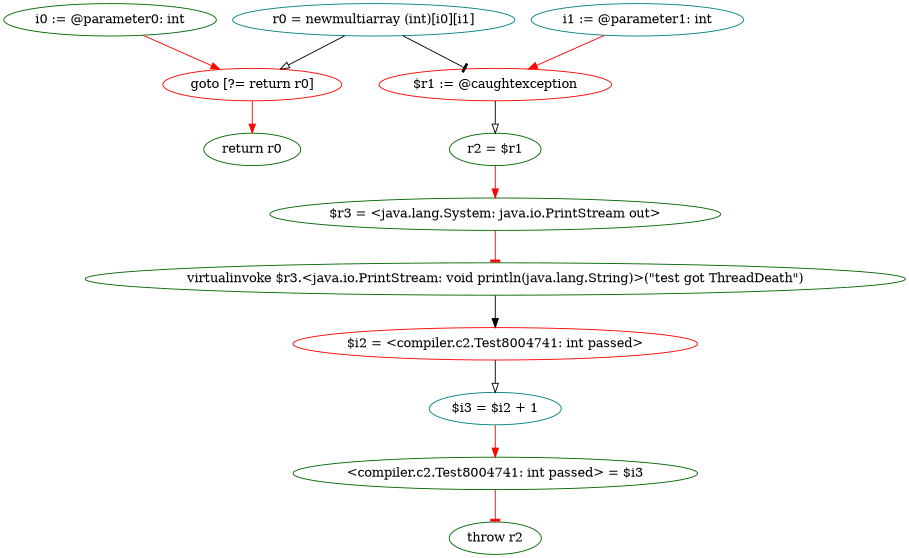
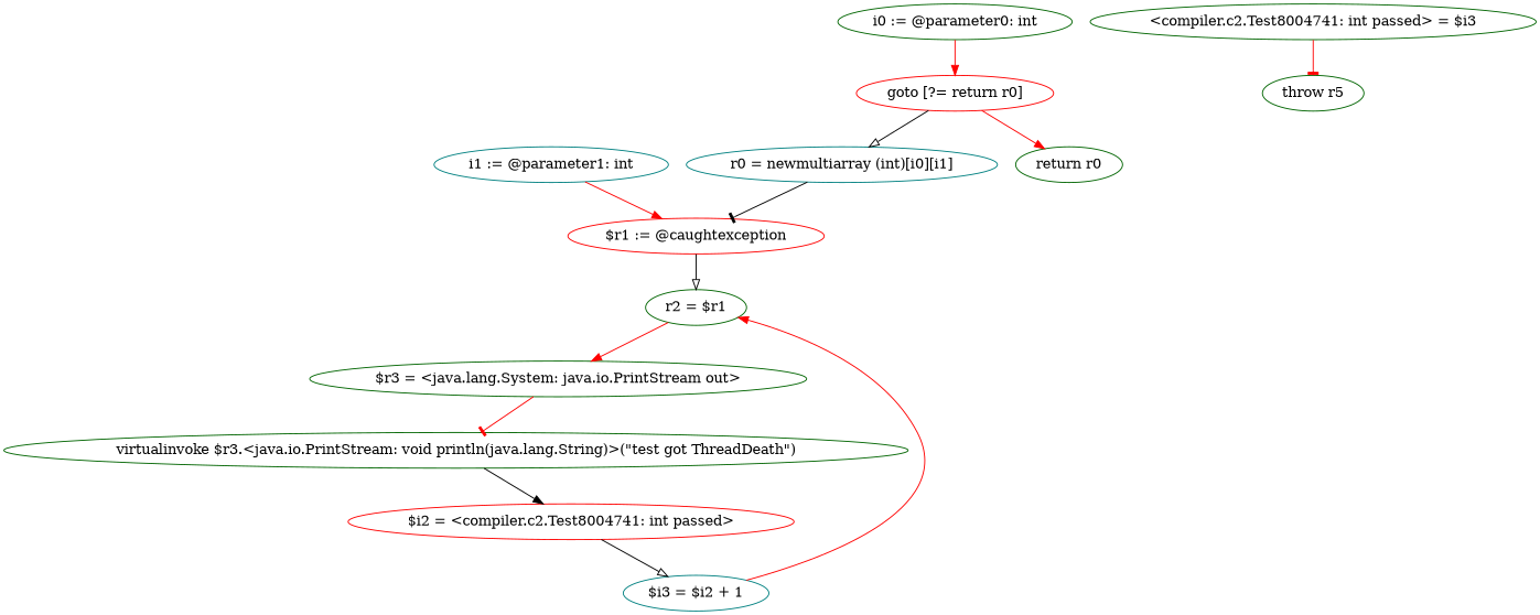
  digraph {
    node [color=darkgreen]
    edge [arrowhead=normal color=red]
    "goto [?= return r0]" [color=red]
    "i0 := @parameter0: int"
    "i1 := @parameter1: int" [color=teal]
    "$r1 := @caughtexception" [color=red]
    "r0 = newmultiarray (int)[i0][i1]" [color=teal]
    "r2 = $r1"
    "return r0"
    "$r3 = <java.lang.System: java.io.PrintStream out>"
    "virtualinvoke $r3.<java.io.PrintStream: void println(java.lang.String)>(\"test got ThreadDeath\")"
    "$i2 = <compiler.c2.Test8004741: int passed>" [color=red]
    "$i3 = $i2 + 1" [color=teal]
    "<compiler.c2.Test8004741: int passed> = $i3"
-   "throw r2"
+   "throw r2" [label="throw r5"]
    "goto [?= return r0]" -> "return r0"
    "i0 := @parameter0: int" -> "goto [?= return r0]"
    "i1 := @parameter1: int" -> "$r1 := @caughtexception"
    "$r1 := @caughtexception" -> "r2 = $r1" [arrowhead=onormal color=black]
-   "r0 = newmultiarray (int)[i0][i1]" -> "goto [?= return r0]" [arrowhead=onormal color=black]
+   "goto [?= return r0]" -> "r0 = newmultiarray (int)[i0][i1]" [arrowhead=onormal color=black]
    "r0 = newmultiarray (int)[i0][i1]" -> "$r1 := @caughtexception" [arrowhead=tee color=black]
    "r2 = $r1" -> "$r3 = <java.lang.System: java.io.PrintStream out>"
    "$r3 = <java.lang.System: java.io.PrintStream out>" -> "virtualinvoke $r3.<java.io.PrintStream: void println(java.lang.String)>(\"test got ThreadDeath\")" [arrowhead=tee]
    "virtualinvoke $r3.<java.io.PrintStream: void println(java.lang.String)>(\"test got ThreadDeath\")" -> "$i2 = <compiler.c2.Test8004741: int passed>" [color=black]
    "$i2 = <compiler.c2.Test8004741: int passed>" -> "$i3 = $i2 + 1" [arrowhead=onormal color=black]
-   "$i3 = $i2 + 1" -> "<compiler.c2.Test8004741: int passed> = $i3"
+   "$i3 = $i2 + 1" -> "r2 = $r1"
    "<compiler.c2.Test8004741: int passed> = $i3" -> "throw r2" [arrowhead=tee]
  }
